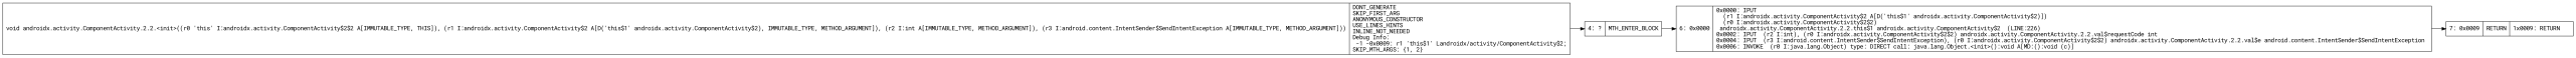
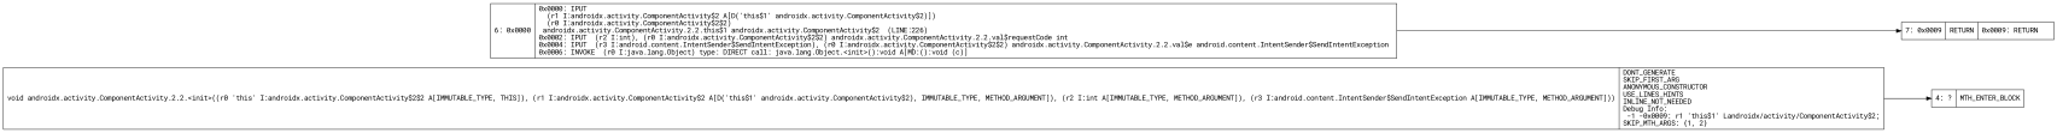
  digraph {
    fontname="Roboto Mono"
    rankdir=LR
    node [fontname="Roboto Mono" shape=record]
    edge [fontname="Roboto Mono"]
    n1 [label="{4\:\ ?|MTH_ENTER_BLOCK\l}"]
    n2 [label="{6\:\ 0x0000|0x0000: IPUT  \l  (r1 I:androidx.activity.ComponentActivity$2 A[D('this$1' androidx.activity.ComponentActivity$2)])\l  (r0 I:androidx.activity.ComponentActivity$2$2)\l androidx.activity.ComponentActivity.2.2.this$1 androidx.activity.ComponentActivity$2  (LINE:226)\l0x0002: IPUT  (r2 I:int), (r0 I:androidx.activity.ComponentActivity$2$2) androidx.activity.ComponentActivity.2.2.val$requestCode int \l0x0004: IPUT  (r3 I:android.content.IntentSender$SendIntentException), (r0 I:androidx.activity.ComponentActivity$2$2) androidx.activity.ComponentActivity.2.2.val$e android.content.IntentSender$SendIntentException \l0x0006: INVOKE  (r0 I:java.lang.Object) type: DIRECT call: java.lang.Object.\<init\>():void A[MD:():void (c)]\l}"]
-   n3 [label="{7\:\ 0x0009|RETURN\l|1x0009: RETURN   \l}"]
+   n3 [label="{7\:\ 0x0009|RETURN\l|0x0009: RETURN   \l}"]
    n4 [label="{void androidx.activity.ComponentActivity.2.2.\<init\>((r0 'this' I:androidx.activity.ComponentActivity$2$2 A[IMMUTABLE_TYPE, THIS]), (r1 I:androidx.activity.ComponentActivity$2 A[D('this$1' androidx.activity.ComponentActivity$2), IMMUTABLE_TYPE, METHOD_ARGUMENT]), (r2 I:int A[IMMUTABLE_TYPE, METHOD_ARGUMENT]), (r3 I:android.content.IntentSender$SendIntentException A[IMMUTABLE_TYPE, METHOD_ARGUMENT]))  | DONT_GENERATE\lSKIP_FIRST_ARG\lANONYMOUS_CONSTRUCTOR\lUSE_LINES_HINTS\lINLINE_NOT_NEEDED\lDebug Info:\l  \-1 \-0x0009: r1 'this$1' Landroidx\/activity\/ComponentActivity$2;\lSKIP_MTH_ARGS: \{1, 2\}\l}"]
-   n1 -> n2
    n2 -> n3
    n4 -> n1
  }
